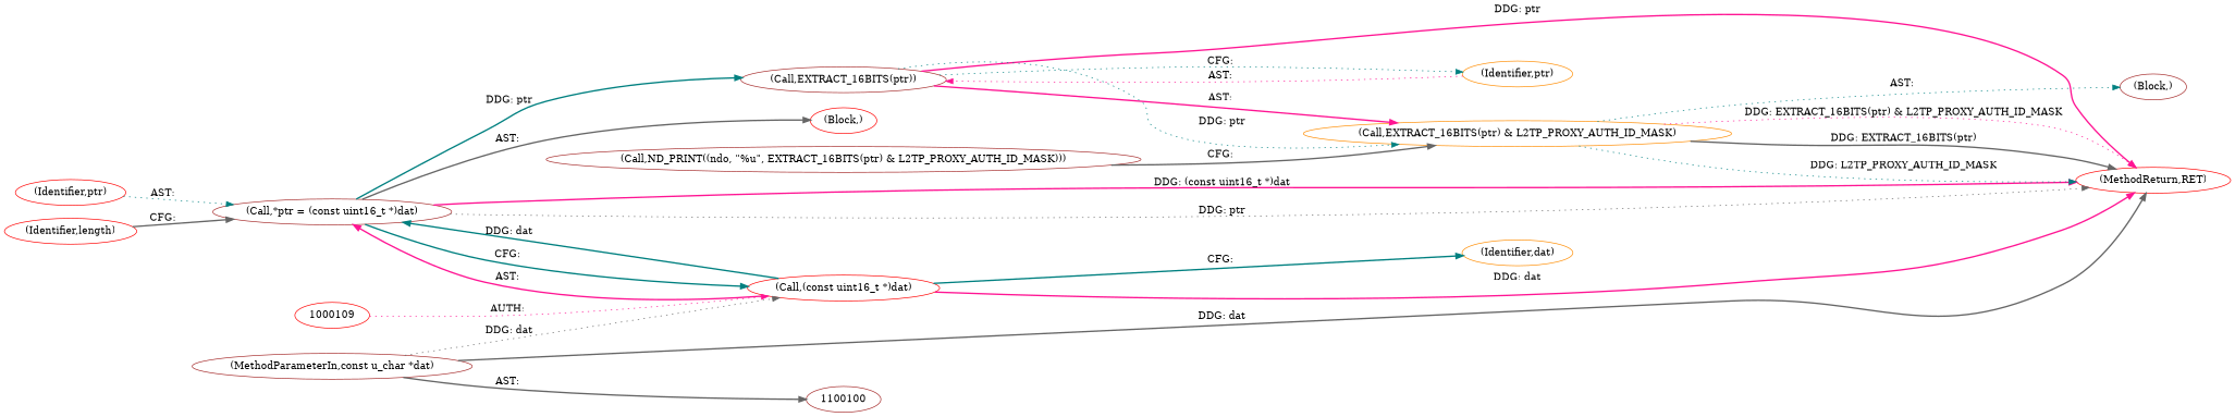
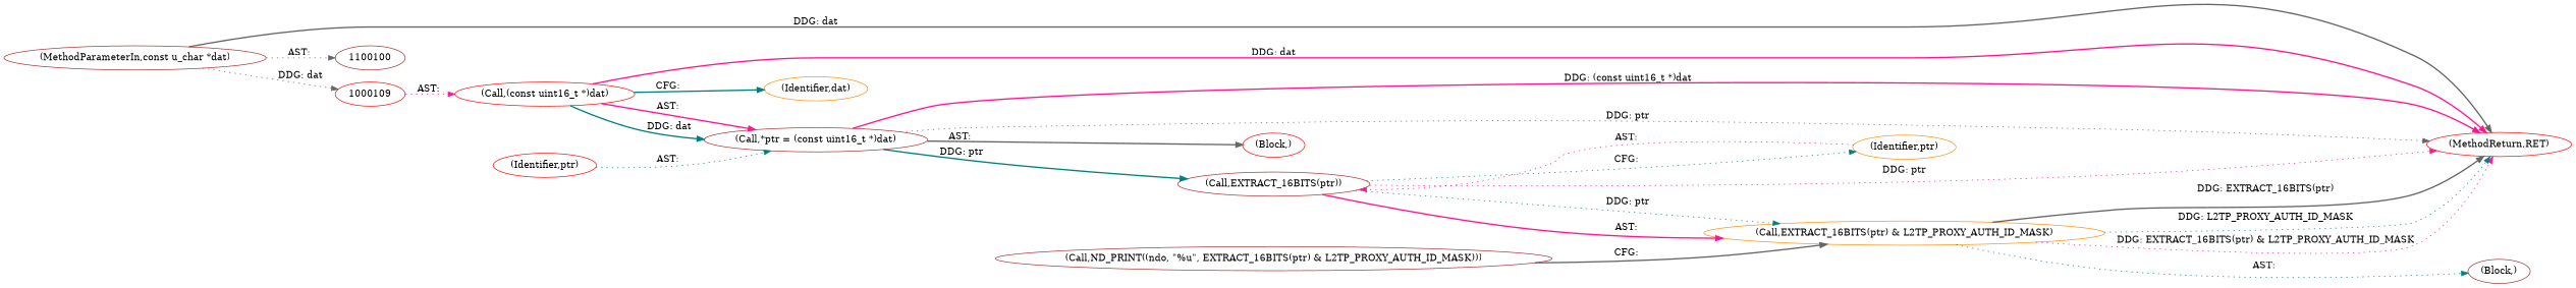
  digraph {
    rankdir=LR
    node [color=brown]
    edge [color=teal style=bold]
    n1 [label="(Call,*ptr = (const uint16_t *)dat)"]
    n2 [color=red label="(Call,(const uint16_t *)dat)"]
    n3 [label="(Call,EXTRACT_16BITS(ptr))"]
    n4 [color=red label="(Block,)"]
    n5 [color=red label="(MethodReturn,RET)"]
    n6 [color=darkorange label="(Identifier,dat)"]
    n7 [color=darkorange label="(Call,EXTRACT_16BITS(ptr) & L2TP_PROXY_AUTH_ID_MASK)"]
    n8 [color=darkorange label="(Identifier,ptr)"]
    n9 [label="(MethodParameterIn,const u_char *dat)"]
    n10 [label=1100100]
    n11 [label="(Block,)"]
    n12 [color=red label="(Identifier,ptr)"]
-   n13 [color=red label="(Identifier,length)"]
    n14 [label="(Call,ND_PRINT((ndo, \"%u\", EXTRACT_16BITS(ptr) & L2TP_PROXY_AUTH_ID_MASK)))"]
    1000109 [color=red]
-   n1 -> n2 [label="CFG: "]
    n1 -> n3 [label="DDG: ptr"]
    n1 -> n4 [color=gray40 label="AST: "]
    n1 -> n5 [color=deeppink label="DDG: (const uint16_t *)dat"]
    n1 -> n5 [color=gray40 label="DDG: ptr" style=dotted]
    n2 -> n1 [color=deeppink label="AST: "]
    n2 -> n1 [label="DDG: dat"]
    n2 -> n5 [color=deeppink label="DDG: dat"]
    n2 -> n6 [label="CFG: "]
-   n3 -> n5 [color=deeppink label="DDG: ptr"]
+   n3 -> n5 [color=deeppink label="DDG: ptr" style=dotted]
    n3 -> n7 [color=deeppink label="AST: "]
    n3 -> n7 [label="DDG: ptr" style=dotted]
    n3 -> n8 [label="CFG: " style=dotted]
    n7 -> n5 [color=deeppink label="DDG: EXTRACT_16BITS(ptr) & L2TP_PROXY_AUTH_ID_MASK" style=dotted]
    n7 -> n5 [color=gray40 label="DDG: EXTRACT_16BITS(ptr)"]
    n7 -> n5 [label="DDG: L2TP_PROXY_AUTH_ID_MASK" style=dotted]
    n7 -> n11 [label="AST: " style=dotted]
    n8 -> n3 [color=deeppink label="AST: " style=dotted]
-   n9 -> n2 [color=gray40 label="DDG: dat" style=dotted]
+   n9 -> 1000109 [color=gray40 label="DDG: dat" style=dotted]
    n9 -> n5 [color=gray40 label="DDG: dat"]
-   n9 -> n10 [color=gray40 label="AST: "]
+   n9 -> n10 [color=gray40 label="AST: " style=dotted]
    n12 -> n1 [label="AST: " style=dotted]
-   n13 -> n1 [color=gray40 label="CFG: "]
    n14 -> n7 [color=gray40 label="CFG: "]
-   1000109 -> n2 [color=deeppink label="AUTH: " style=dotted]
+   1000109 -> n2 [color=deeppink label="AST: " style=dotted]
  }
